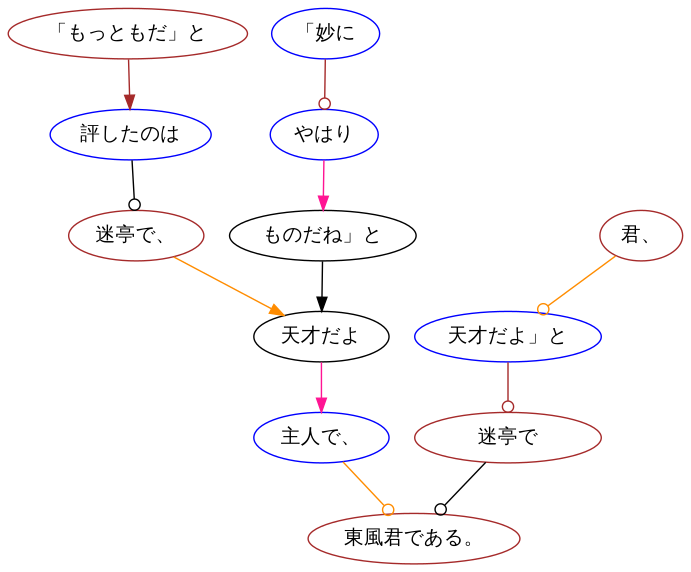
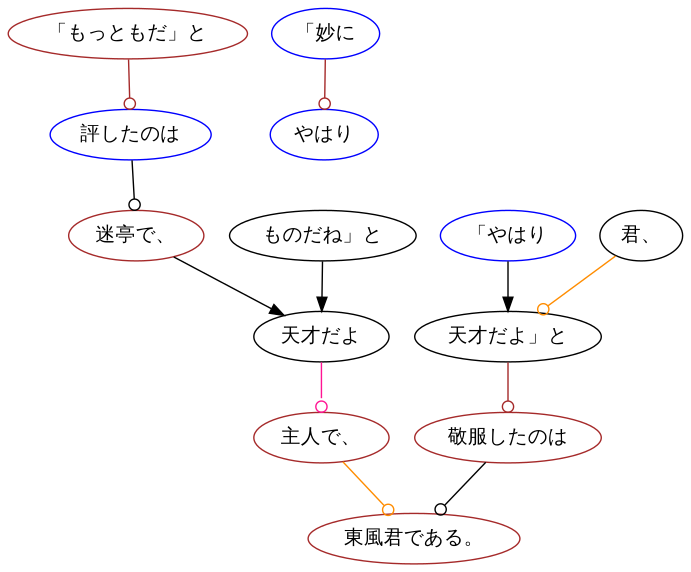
  digraph {
    fontname=Ubuntu
    node [color=blue fontname=Ubuntu]
    edge [arrowhead=odot color=black fontname=Ubuntu]
    n1 [color=brown label="「もっともだ」と"]
    n2 [label="評したのは"]
    n3 [color=brown label="迷亭で、"]
    n4 [color=black label="天才だよ"]
-   n5 [label="主人で、"]
+   n5 [color=brown label="主人で、"]
    n6 [label="「妙に"]
    n7 [label="やはり"]
    n8 [color=black label="ものだね」と"]
    n9 [color=brown label="東風君である。"]
-   n10 [color=brown label="迷亭で"]
-   n12 [label="天才だよ」と"]
-   n13 [color=brown label="君、"]
-   n1 -> n2 [arrowhead=normal color=brown]
+   n10 [color=brown label="敬服したのは"]
+   n11 [label="「やはり"]
+   n12 [color=black label="天才だよ」と"]
+   n13 [color=black label="君、"]
+   n1 -> n2 [color=brown]
    n2 -> n3
-   n3 -> n4 [arrowhead=normal color=darkorange]
-   n4 -> n5 [arrowhead=normal color=deeppink]
+   n3 -> n4 [arrowhead=normal]
+   n4 -> n5 [color=deeppink]
    n5 -> n9 [color=darkorange]
    n6 -> n7 [color=brown]
-   n7 -> n8 [arrowhead=normal color=deeppink]
    n8 -> n4 [arrowhead=normal]
    n10 -> n9
+   n11 -> n12 [arrowhead=normal]
    n12 -> n10 [color=brown]
    n13 -> n12 [color=darkorange]
  }
